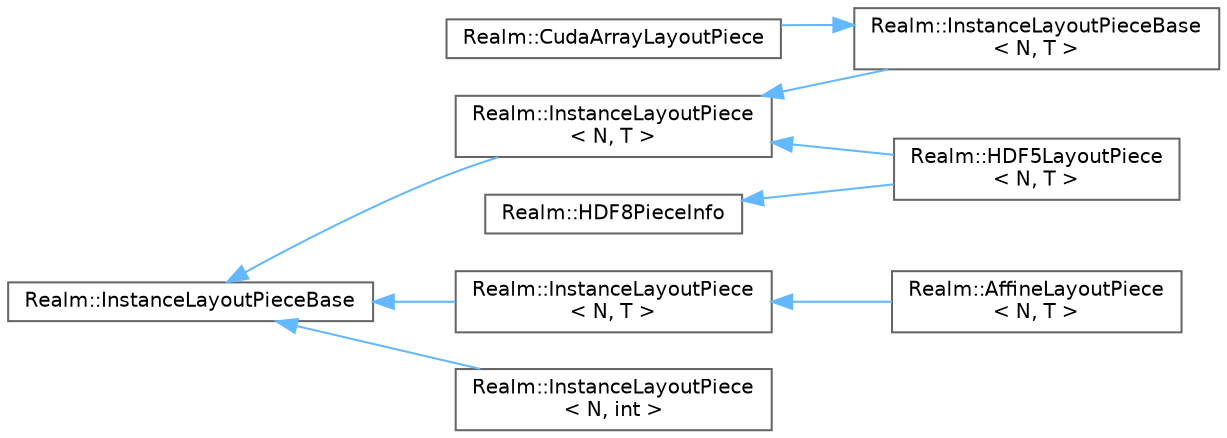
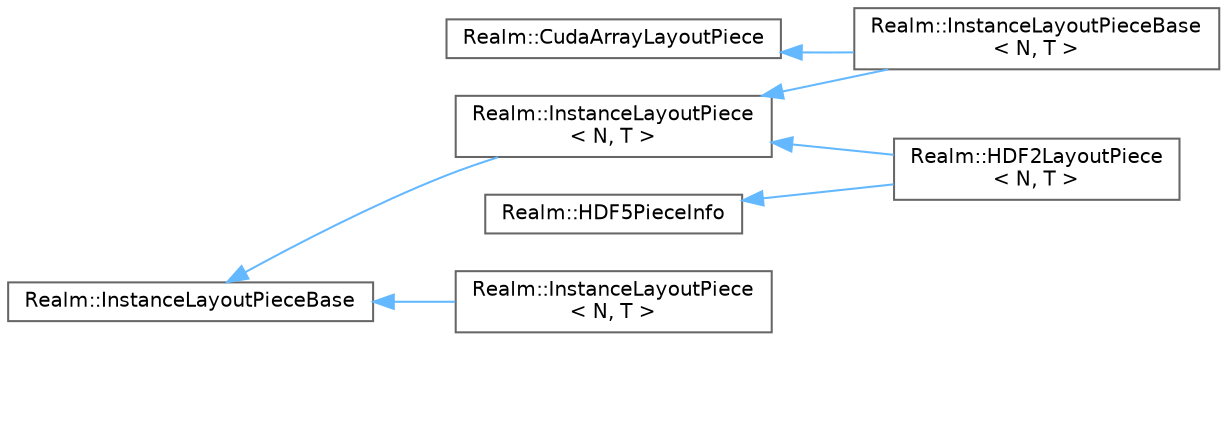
  digraph {
    rankdir=LR
    node [color=grey40 fillcolor=white fontname=Helvetica fontsize=10 shape=box style=filled]
    edge [color=steelblue1 dir=back fontname=Helvetica fontsize=10 labelfontname=Helvetica labelfontsize=10 style=solid]
    n1 [height=0.2 label="Realm::CudaArrayLayoutPiece" width=0.4]
    n2 [height=0.2 label="Realm::InstanceLayoutPieceBase\l\< N, T \>" width=0.4]
-   n3 [height=0.2 label="Realm::HDF8PieceInfo" width=0.4]
-   n4 [height=0.2 label="Realm::HDF5LayoutPiece\l\< N, T \>" width=0.4]
+   n3 [height=0.2 label="Realm::HDF5PieceInfo" width=0.4]
+   n4 [height=0.2 label="Realm::HDF2LayoutPiece\l\< N, T \>" width=0.4]
    n5 [height=0.2 label="Realm::InstanceLayoutPieceBase" width=0.4]
-   n6 [height=0.2 label="Realm::InstanceLayoutPiece\l\< N, int \>" width=0.4]
    n7 [height=0.2 label="Realm::InstanceLayoutPiece\l\< N, T \>" width=0.4]
    n8 [height=0.2 label="Realm::InstanceLayoutPiece\l\< N, T \>" width=0.4]
-   n9 [height=0.2 label="Realm::AffineLayoutPiece\l\< N, T \>" width=0.4]
-   n2 -> n1
+   n1 -> n2
    n3 -> n4
-   n5 -> n6
    n5 -> n7
    n5 -> n8
    n7 -> n2
    n7 -> n4
-   n8 -> n9
  }
